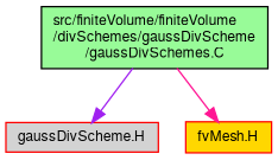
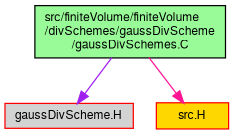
  digraph {
    node [color=red fontname=FreeSans fontsize=10 shape=record style=filled]
    edge [fontname=FreeSans fontsize=10 labelfontname=FreeSans labelfontsize=10 style=solid]
    n1 [color=black fillcolor=palegreen fontcolor=black height=0.2 label="src/finiteVolume/finiteVolume\l/divSchemes/gaussDivScheme\l/gaussDivSchemes.C" width=0.4]
    n2 [height=0.2 label="gaussDivScheme.H" width=0.4 fillcolor=lightgrey]
-   n3 [height=0.2 label="fvMesh.H" width=0.4 fillcolor=gold]
+   n3 [height=0.2 label="src.H" width=0.4 fillcolor=gold]
    n1 -> n2 [color=purple]
    n1 -> n3 [color=deeppink]
  }
